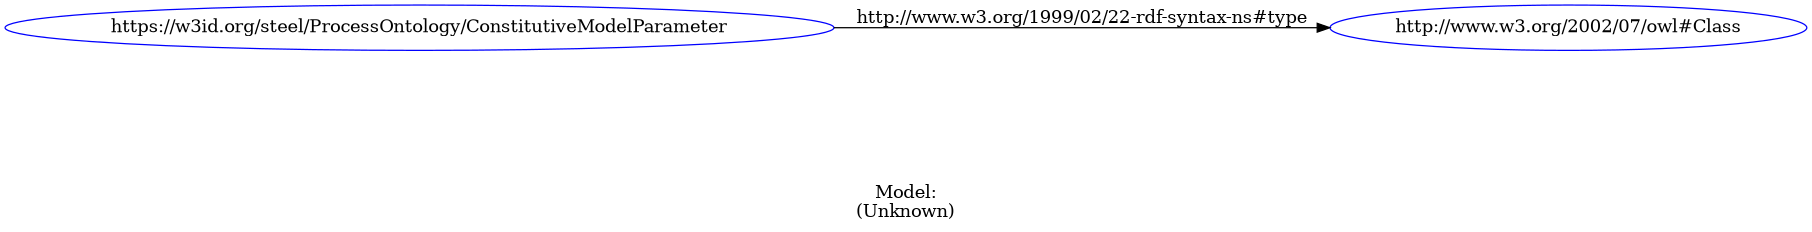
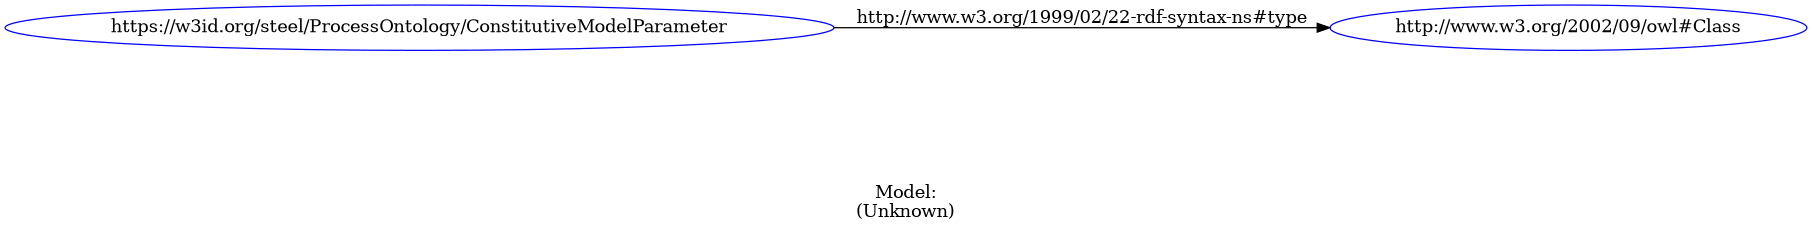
  digraph {
    label="\n\nModel:\n(Unknown)"
    rankdir=LR
    node [color=blue shape=ellipse]
    n1 [label="https://w3id.org/steel/ProcessOntology/ConstitutiveModelParameter"]
-   n2 [label="http://www.w3.org/2002/07/owl#Class"]
+   n2 [label="http://www.w3.org/2002/09/owl#Class"]
    n1 -> n2 [label="http://www.w3.org/1999/02/22-rdf-syntax-ns#type"]
  }
